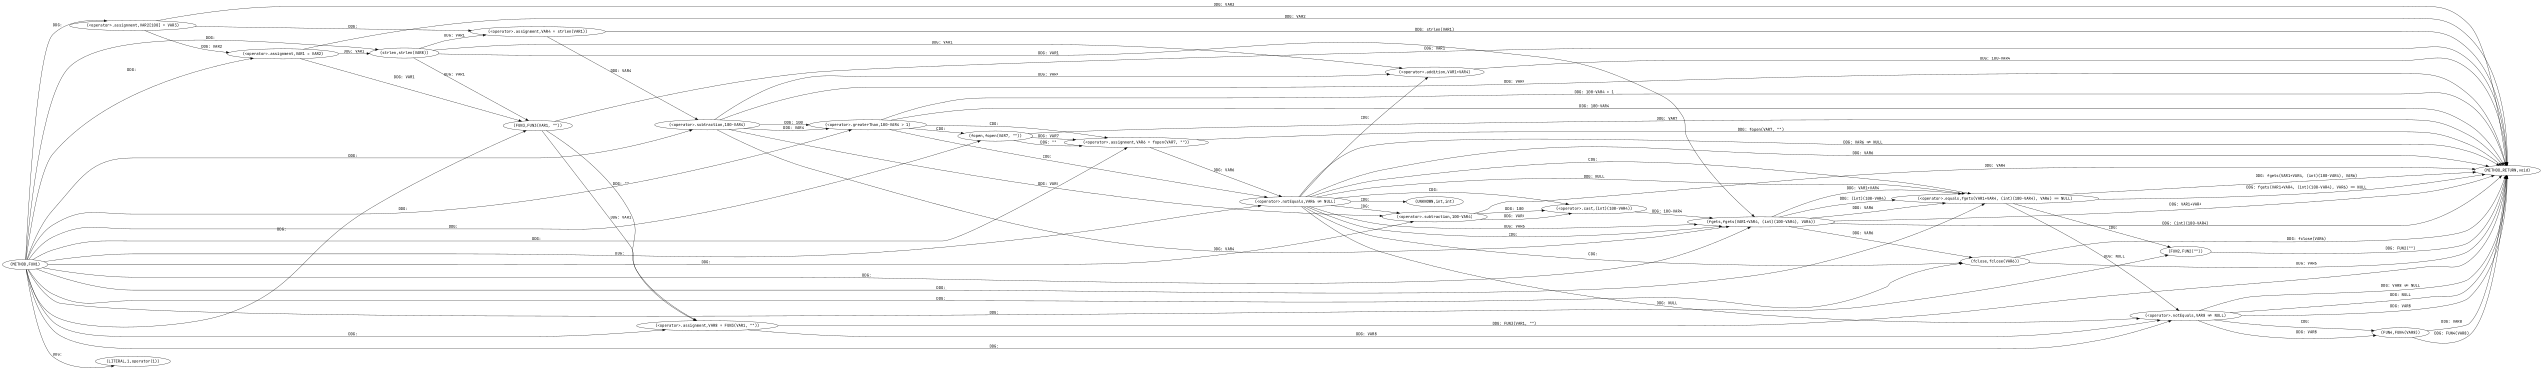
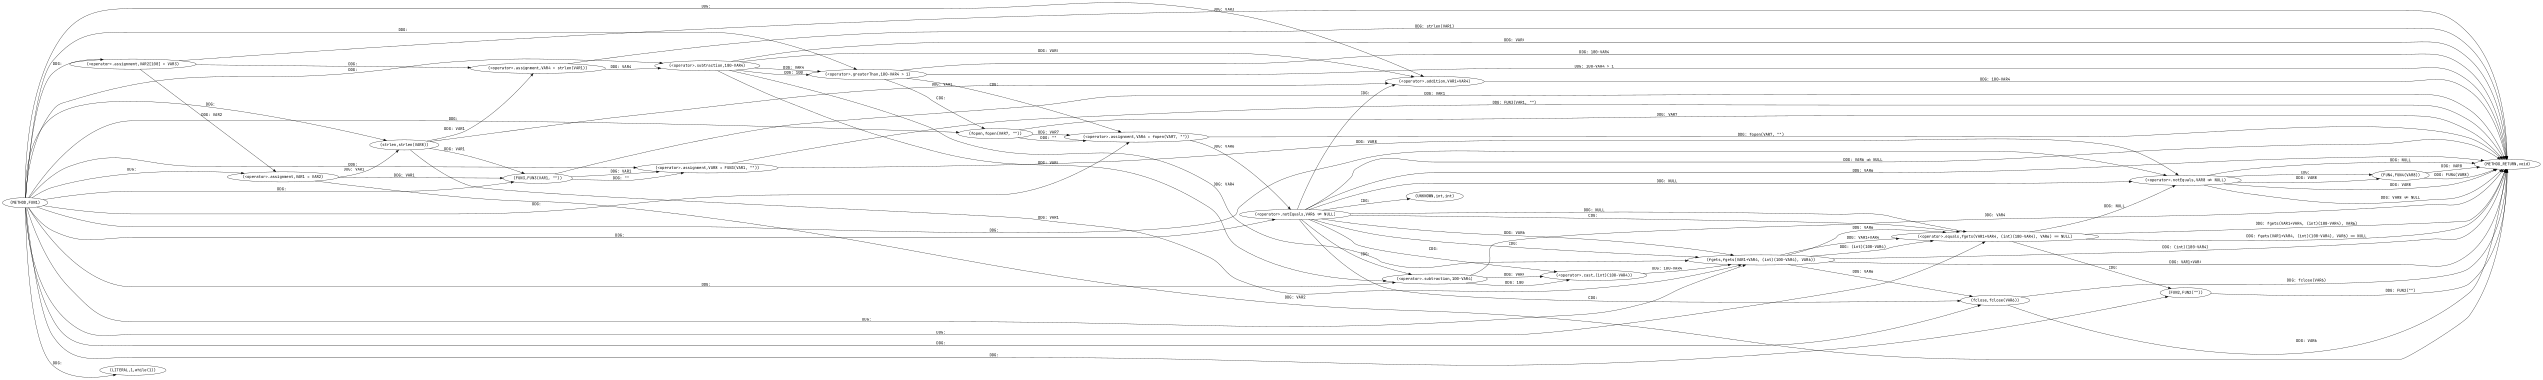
  digraph {
    fontname="JetBrains Mono"
    rankdir=LR
    node [fontname="JetBrains Mono"]
    edge [fontname="JetBrains Mono"]
    n1 [label="(METHOD,FUN1)"]
    n2 [label="(<operator>.assignment,VAR2[100] = VAR3)"]
    n3 [label="(<operator>.assignment,VAR1 = VAR2)"]
-   n4 [label="(LITERAL,1,operator(1))"]
+   n4 [label="(LITERAL,1,while(1))"]
    n5 [label="(strlen,strlen(VAR8))"]
    n6 [label="(<operator>.greaterThan,100-VAR4 > 1)"]
    n7 [label="(<operator>.subtraction,100-VAR4)"]
    n8 [label="(<operator>.assignment,VAR6 = fopen(VAR7, \"\"))"]
    n9 [label="(fopen,fopen(VAR7, \"\"))"]
    n10 [label="(<operator>.notEquals,VAR6 != NULL)"]
    n11 [label="(<operator>.equals,fgets(VAR1+VAR4, (int)(100-VAR4), VAR6) == NULL)"]
    n12 [label="(fgets,fgets(VAR1+VAR4, (int)(100-VAR4), VAR6))"]
    n13 [label="(<operator>.addition,VAR1+VAR4)"]
    n14 [label="(<operator>.subtraction,100-VAR4)"]
    n15 [label="(FUN2,FUN2(\"\"))"]
    n16 [label="(fclose,fclose(VAR6))"]
    n17 [label="(<operator>.assignment,VAR8 = FUN3(VAR1, \"\"))"]
    n18 [label="(FUN3,FUN3(VAR1, \"\"))"]
    n19 [label="(<operator>.notEquals,VAR8 != NULL)"]
    n20 [label="(<operator>.assignment,VAR4 = strlen(VAR1))"]
    n21 [label="(METHOD_RETURN,void)"]
    n22 [label="(<operator>.cast,(int)(100-VAR4))"]
    n23 [label="(UNKNOWN,int,int)"]
    n24 [label="(FUN4,FUN4(VAR8))"]
    n1 -> n2 [label="DDG: "]
    n1 -> n3 [label="DDG: "]
    n1 -> n4 [label="DDG: "]
    n1 -> n5 [label="DDG: "]
    n1 -> n6 [label="DDG: "]
    n1 -> n7 [label="DDG: "]
    n1 -> n8 [label="DDG: "]
    n1 -> n9 [label="DDG: "]
    n1 -> n10 [label="DDG: "]
    n1 -> n11 [label="DDG: "]
    n1 -> n12 [label="DDG: "]
+   n1 -> n13 [label="DDG: "]
    n1 -> n14 [label="DDG: "]
    n1 -> n15 [label="DDG: "]
    n1 -> n16 [label="DDG: "]
    n1 -> n17 [label="DDG: "]
    n1 -> n18 [label="DDG: "]
    n1 -> n19 [label="DDG: "]
    n2 -> n3 [label="DDG: VAR2"]
    n2 -> n20 [label="DDG: "]
    n2 -> n21 [label="DDG: VAR3"]
    n3 -> n5 [label="DDG: VAR1"]
    n3 -> n18 [label="DDG: VAR1"]
    n3 -> n21 [label="DDG: VAR2"]
    n5 -> n12 [label="DDG: VAR1"]
    n5 -> n13 [label="DDG: VAR1"]
    n5 -> n18 [label="DDG: VAR1"]
    n5 -> n20 [label="DDG: VAR1"]
    n6 -> n8 [label="CDG: "]
    n6 -> n9 [label="CDG: "]
-   n6 -> n10 [label="CDG: "]
    n6 -> n21 [label="DDG: 100-VAR4 > 1"]
    n6 -> n21 [label="DDG: 100-VAR4"]
    n7 -> n6 [label="DDG: 100"]
    n7 -> n6 [label="DDG: VAR4"]
    n7 -> n12 [label="DDG: VAR4"]
    n7 -> n13 [label="DDG: VAR4"]
    n7 -> n14 [label="DDG: VAR4"]
    n7 -> n21 [label="DDG: VAR4"]
    n8 -> n10 [label="DDG: VAR6"]
    n8 -> n21 [label="DDG: fopen(VAR7, \"\")"]
    n9 -> n8 [label="DDG: VAR7"]
    n9 -> n8 [label="DDG: \"\""]
    n9 -> n21 [label="DDG: VAR7"]
    n10 -> n11 [label="DDG: NULL"]
    n10 -> n11 [label="CDG: "]
    n10 -> n12 [label="DDG: VAR6"]
    n10 -> n12 [label="CDG: "]
    n10 -> n13 [label="CDG: "]
    n10 -> n14 [label="CDG: "]
    n10 -> n16 [label="CDG: "]
    n10 -> n19 [label="DDG: NULL"]
    n10 -> n21 [label="DDG: VAR6 != NULL"]
    n10 -> n21 [label="DDG: VAR6"]
    n10 -> n22 [label="CDG: "]
    n10 -> n23 [label="CDG: "]
    n11 -> n15 [label="CDG: "]
    n11 -> n19 [label="DDG: NULL"]
    n11 -> n21 [label="DDG: fgets(VAR1+VAR4, (int)(100-VAR4), VAR6)"]
    n11 -> n21 [label="DDG: fgets(VAR1+VAR4, (int)(100-VAR4), VAR6) == NULL"]
    n12 -> n11 [label="DDG: VAR1+VAR4"]
    n12 -> n11 [label="DDG: (int)(100-VAR4)"]
    n12 -> n11 [label="DDG: VAR6"]
    n12 -> n16 [label="DDG: VAR6"]
    n12 -> n21 [label="DDG: VAR1+VAR4"]
    n12 -> n21 [label="DDG: (int)(100-VAR4)"]
    n13 -> n21 [label="DDG: 100-VAR4"]
    n14 -> n21 [label="DDG: VAR4"]
    n14 -> n22 [label="DDG: 100"]
    n14 -> n22 [label="DDG: VAR4"]
    n15 -> n21 [label="DDG: FUN2(\"\")"]
    n16 -> n21 [label="DDG: VAR6"]
    n16 -> n21 [label="DDG: fclose(VAR6)"]
    n17 -> n19 [label="DDG: VAR8"]
    n17 -> n21 [label="DDG: FUN3(VAR1, \"\")"]
    n18 -> n17 [label="DDG: VAR1"]
    n18 -> n17 [label="DDG: \"\""]
    n18 -> n21 [label="DDG: VAR1"]
    n19 -> n21 [label="DDG: VAR8 != NULL"]
    n19 -> n21 [label="DDG: NULL"]
    n19 -> n21 [label="DDG: VAR8"]
    n19 -> n24 [label="DDG: VAR8"]
    n19 -> n24 [label="CDG: "]
    n20 -> n7 [label="DDG: VAR4"]
    n20 -> n21 [label="DDG: strlen(VAR1)"]
    n22 -> n12 [label="DDG: 100-VAR4"]
    n24 -> n21 [label="DDG: VAR8"]
    n24 -> n21 [label="DDG: FUN4(VAR8)"]
  }
